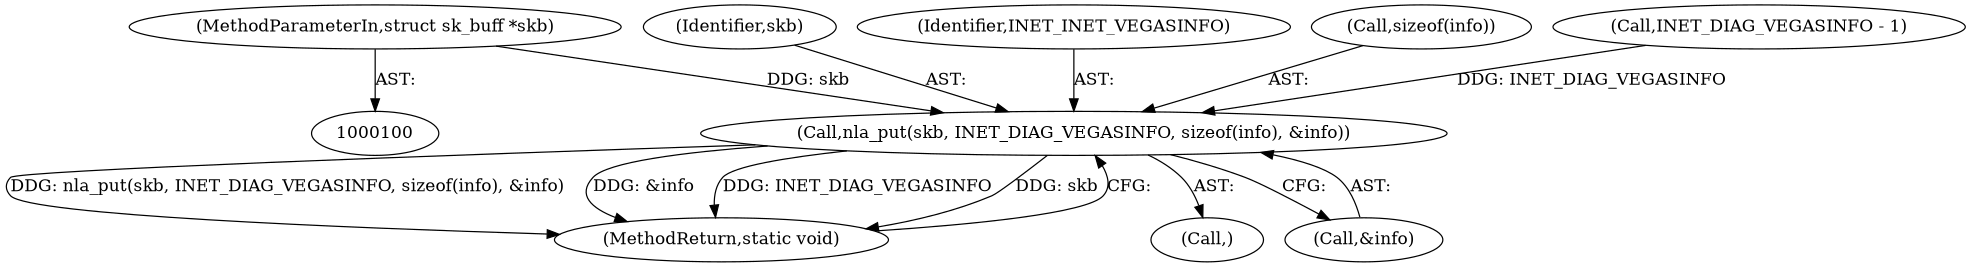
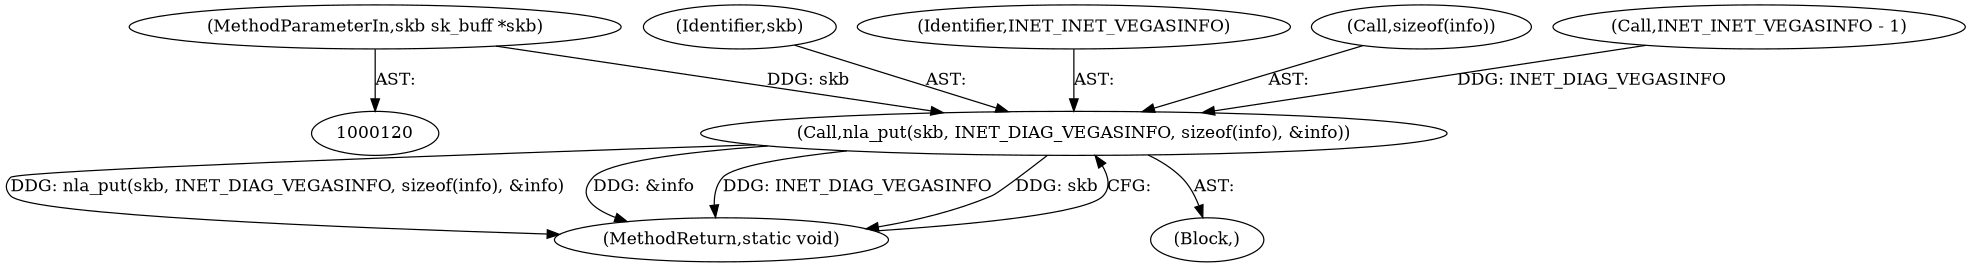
  digraph {
-   n1 [label="(MethodParameterIn,struct sk_buff *skb)"]
+   n1 [label="(MethodParameterIn,skb sk_buff *skb)"]
    n2 [label="(Call,nla_put(skb, INET_DIAG_VEGASINFO, sizeof(info), &info))"]
-   1000100
+   1000100 [label=1000120]
    n4 [label="(MethodReturn,static void)"]
-   n5 [label="(Call,)"]
-   n6 [label="(Call,&info)"]
+   n5 [label="(Block,)"]
    n7 [label="(Identifier,skb)"]
    n8 [label="(Identifier,INET_INET_VEGASINFO)"]
    n9 [label="(Call,sizeof(info))"]
-   n10 [label="(Call,INET_DIAG_VEGASINFO - 1)"]
+   n10 [label="(Call,INET_INET_VEGASINFO - 1)"]
    n1 -> n2 [label="DDG: skb"]
    n1 -> 1000100 [label="AST: "]
    n2 -> n4 [label="DDG: nla_put(skb, INET_DIAG_VEGASINFO, sizeof(info), &info)"]
    n2 -> n4 [label="DDG: &info"]
    n2 -> n4 [label="DDG: INET_DIAG_VEGASINFO"]
    n2 -> n4 [label="DDG: skb"]
    n2 -> n5 [label="AST: "]
-   n2 -> n6 [label="CFG: "]
    n4 -> n2 [label="CFG: "]
-   n6 -> n2 [label="AST: "]
    n7 -> n2 [label="AST: "]
    n8 -> n2 [label="AST: "]
    n9 -> n2 [label="AST: "]
    n10 -> n2 [label="DDG: INET_DIAG_VEGASINFO"]
  }
